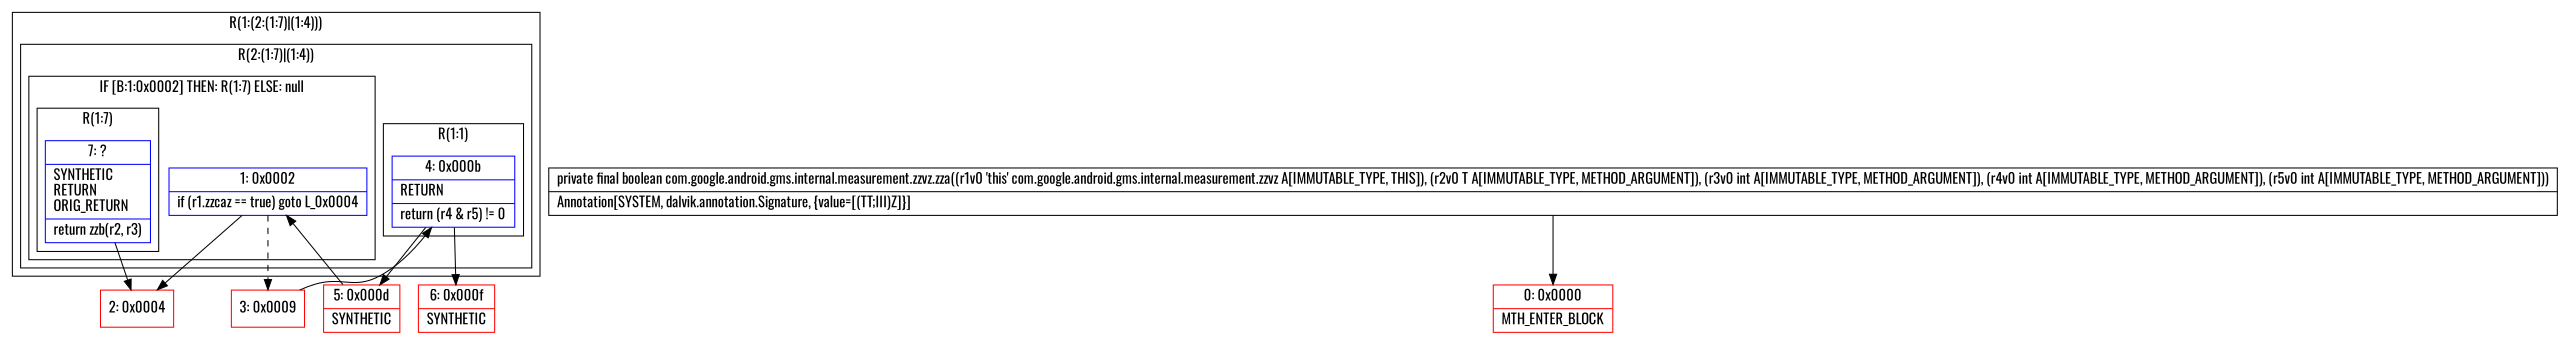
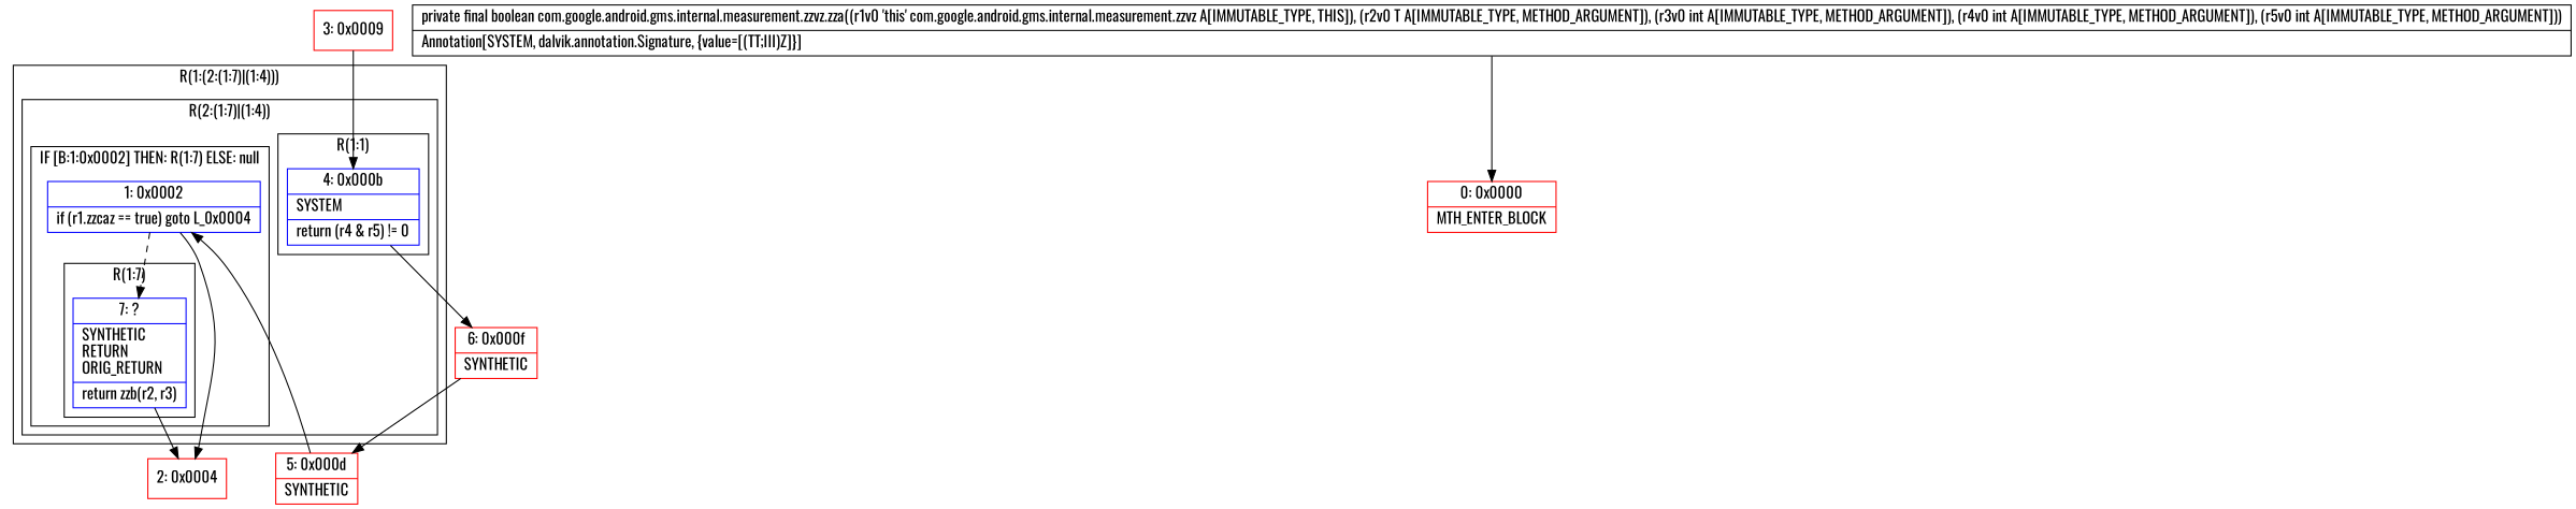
  digraph {
    fontname=Oswald
    node [color=red fontname=Oswald shape=record]
    edge [fontname=Oswald]
    n1 [color=blue label="{7\:\ ?|SYNTHETIC\lRETURN\lORIG_RETURN\l|return zzb(r2, r3)\l}"]
    n2 [color=blue label="{1\:\ 0x0002|if (r1.zzcaz == true) goto L_0x0004\l}"]
-   n3 [color=blue label="{4\:\ 0x000b|RETURN\l|return (r4 & r5) != 0\l}"]
+   n3 [color=blue label="{4\:\ 0x000b|SYSTEM\l|return (r4 & r5) != 0\l}"]
    n4 [label="{2\:\ 0x0004}"]
    n5 [label="{3\:\ 0x0009}"]
    n6 [label="{5\:\ 0x000d|SYNTHETIC\l}"]
    n7 [label="{6\:\ 0x000f|SYNTHETIC\l}"]
    n8 [label="{0\:\ 0x0000|MTH_ENTER_BLOCK\l}"]
    n9 [label="{private final boolean com.google.android.gms.internal.measurement.zzvz.zza((r1v0 'this' com.google.android.gms.internal.measurement.zzvz A[IMMUTABLE_TYPE, THIS]), (r2v0 T A[IMMUTABLE_TYPE, METHOD_ARGUMENT]), (r3v0 int A[IMMUTABLE_TYPE, METHOD_ARGUMENT]), (r4v0 int A[IMMUTABLE_TYPE, METHOD_ARGUMENT]), (r5v0 int A[IMMUTABLE_TYPE, METHOD_ARGUMENT]))  | Annotation[SYSTEM, dalvik.annotation.Signature, \{value=[(TT;III)Z]\}]\l}" color=""]
    subgraph cluster_1 {
      label="R(1:(2:(1:7)|(1:4)))"
      subgraph cluster_2 {
        label="R(2:(1:7)|(1:4))"
        subgraph cluster_3 {
          label="IF [B:1:0x0002] THEN: R(1:7) ELSE: null"
          n2
          subgraph cluster_4 {
            label="R(1:7)"
            n1
          }
        }
        subgraph cluster_5 {
          label="R(1:1)"
          n3
        }
      }
    }
    n1 -> n4
    n2 -> n4
-   n2 -> n5 [style=dashed]
-   n3 -> n6
+   n2 -> n1 [style=dashed]
+   n7 -> n6
    n3 -> n7
    n5 -> n3
    n6 -> n2
    n9 -> n8
  }
